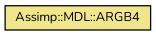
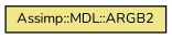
  digraph {
    rankdir=LR
    fontname=Nunito
-   n1 [color=black fillcolor=khaki fontname=Nunito fontsize=10 height=0.2 label="Assimp::MDL::ARGB4" shape=record style=filled width=0.4]
+   n1 [color=black fillcolor=khaki fontname=Nunito fontsize=10 height=0.2 label="Assimp::MDL::ARGB2" shape=record style=filled width=0.4]
  }
